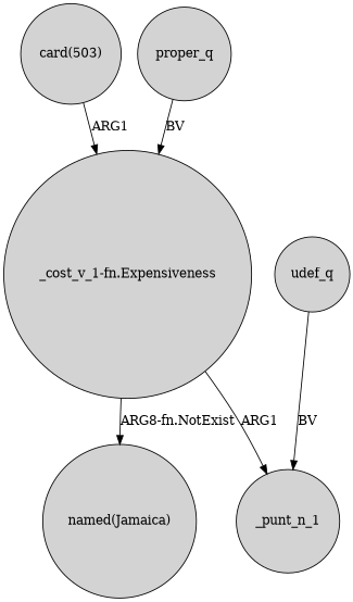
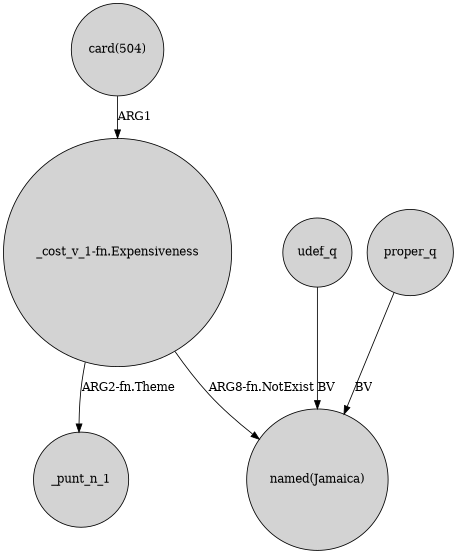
  digraph {
    node [shape=circle style=filled]
-   "card(504)" [label="card(503)"]
+   "card(504)"
    "_cost_v_1-fn.Expensiveness"
    udef_q
    _punt_n_1
    proper_q
    "named(Jamaica)"
    "card(504)" -> "_cost_v_1-fn.Expensiveness" [label=ARG1]
-   "_cost_v_1-fn.Expensiveness" -> _punt_n_1 [label=ARG1]
+   "_cost_v_1-fn.Expensiveness" -> _punt_n_1 [label="ARG2-fn.Theme"]
    "_cost_v_1-fn.Expensiveness" -> "named(Jamaica)" [label="ARG8-fn.NotExist"]
-   udef_q -> _punt_n_1 [label=BV]
-   proper_q -> "_cost_v_1-fn.Expensiveness" [label=BV]
+   udef_q -> "named(Jamaica)" [label=BV]
+   proper_q -> "named(Jamaica)" [label=BV]
  }
